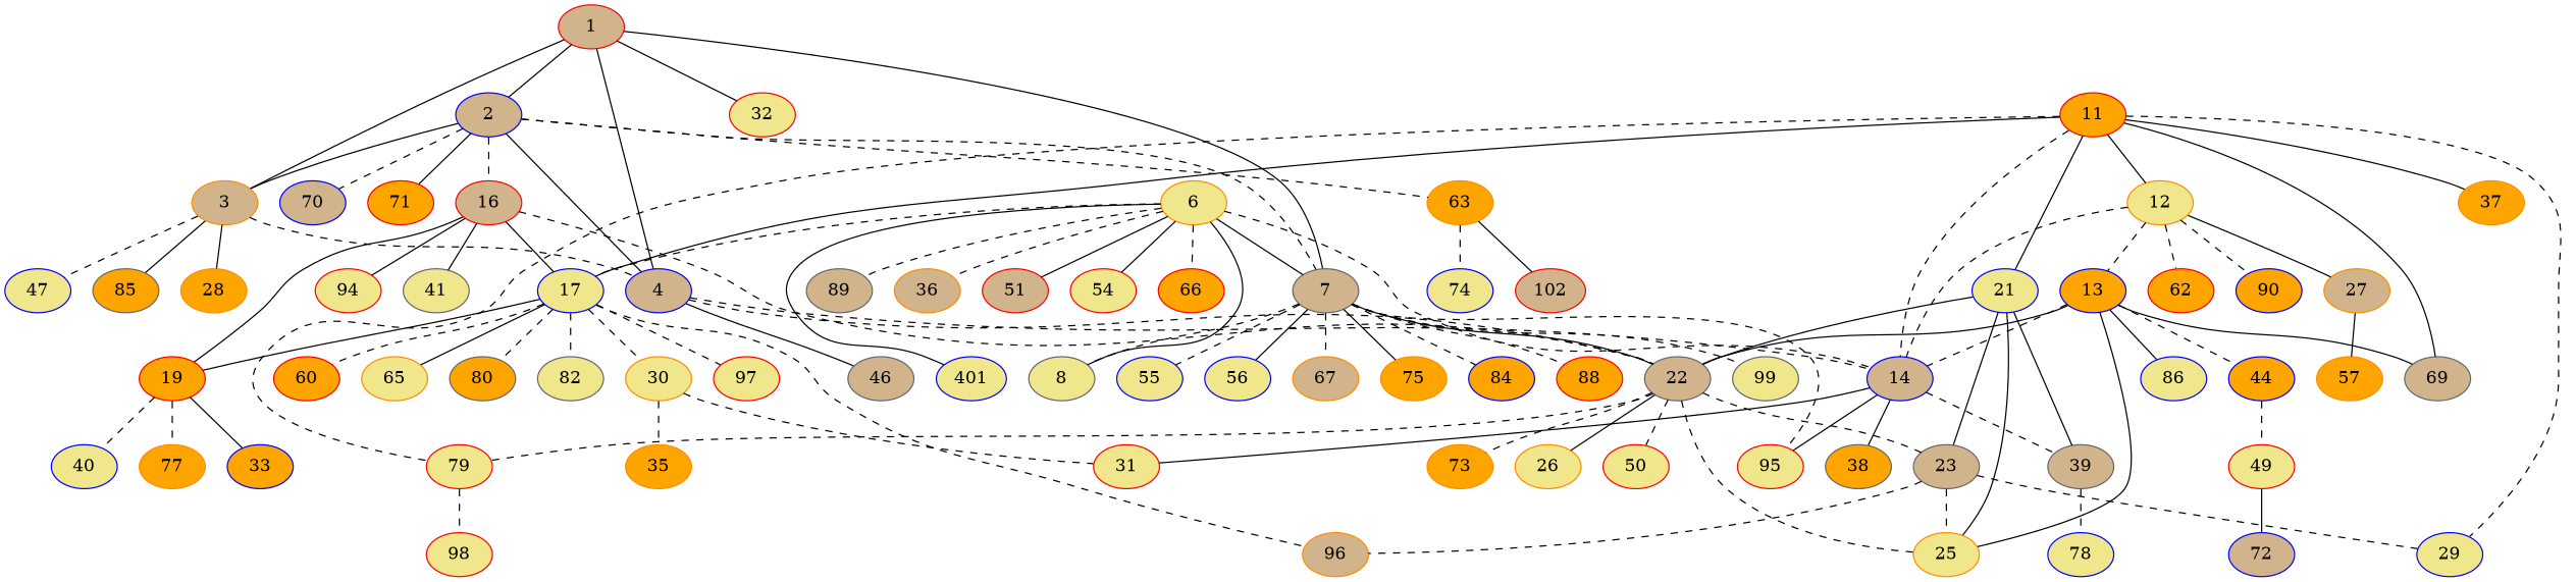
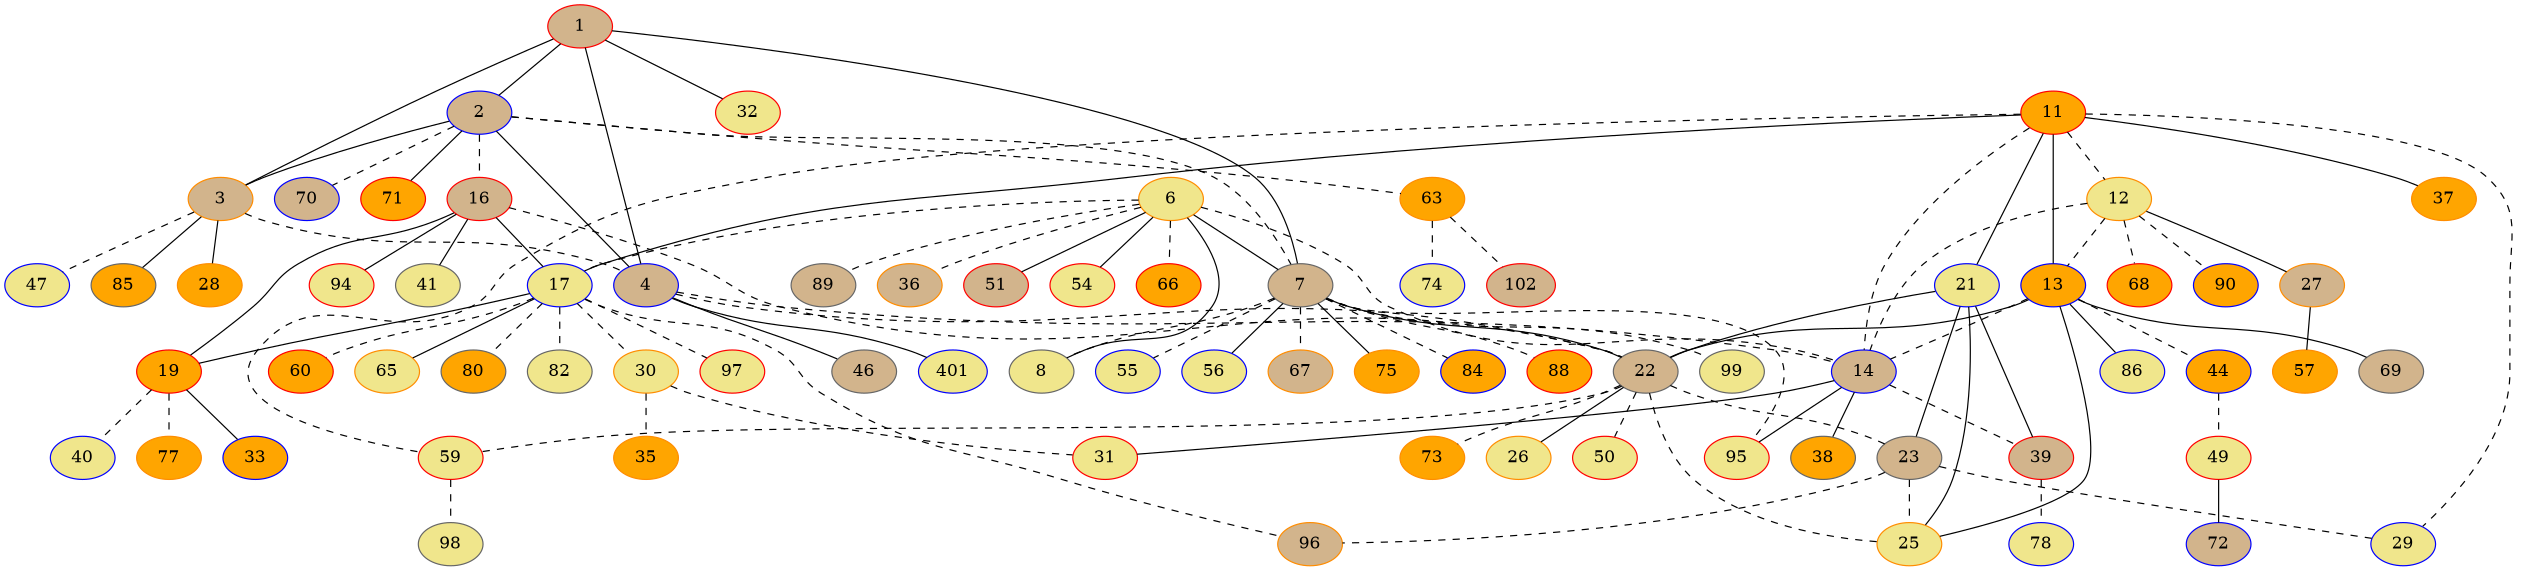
  graph {
    node [color=red fillcolor=khaki style=filled]
    edge [style=dashed]
    1 [fillcolor=tan super="+45"]
    2 [color=blue fillcolor=tan super="+42"]
    3 [color=darkorange fillcolor=tan super="+5"]
    4 [color=blue fillcolor=tan super="+83"]
    7 [color=gray40 fillcolor=tan super="+9"]
    32
    16 [fillcolor=tan super="+20"]
    63 [color=darkorange fillcolor=orange super="+87"]
    70 [color=blue fillcolor=tan]
    71 [fillcolor=orange]
    28 [color=darkorange fillcolor=orange]
    47 [color=blue]
    85 [color=gray40 fillcolor=orange]
    14 [color=blue fillcolor=tan super="+92"]
    22 [color=gray40 fillcolor=tan super="+24"]
    46 [color=gray40 fillcolor=tan super="+76"]
    8 [color=gray40]
    55 [color=blue]
    56 [color=blue]
    67 [color=darkorange fillcolor=tan]
    75 [color=darkorange fillcolor=orange]
    84 [color=blue fillcolor=orange]
    88 [fillcolor=orange]
    95
    99 [color=gray40]
    17 [color=blue super="+18"]
    19 [fillcolor=orange super="+64"]
    41 [color=gray40]
    94
    74 [color=blue]
    102 [fillcolor=tan]
    31
    38 [color=gray40 fillcolor=orange]
-   39 [color=gray40 fillcolor=tan super="+53"]
-   79 [super="+81"]
+   39 [fillcolor=tan super="+53"]
+   79 [super="+81" label=59]
    25 [color=darkorange]
    23 [color=gray40 fillcolor=tan super="+58"]
    26 [color=darkorange super="+62"]
    50
    73 [color=darkorange fillcolor=orange]
    6 [color=darkorange super="+10"]
    36 [color=darkorange fillcolor=tan]
    51 [fillcolor=tan]
    54 [super="+93"]
    66 [fillcolor=orange]
    89 [color=gray40 fillcolor=tan]
    n47 [color=blue label=401]
    30 [color=darkorange super="+48"]
    60 [fillcolor=orange]
    65 [color=darkorange super="+100"]
    80 [color=gray40 fillcolor=orange]
    82 [color=gray40]
    96 [color=darkorange fillcolor=tan]
    97
    11 [fillcolor=orange super="+15"]
    12 [color=darkorange super="+91"]
    13 [color=blue fillcolor=orange super="+52"]
    21 [color=blue super="+34"]
    29 [color=blue super="+59"]
    37 [color=darkorange fillcolor=orange]
    27 [color=darkorange fillcolor=tan super="+43"]
-   68 [fillcolor=orange label=62]
+   68 [fillcolor=orange]
    90 [color=blue fillcolor=orange]
    44 [color=blue fillcolor=orange]
    69 [color=gray40 fillcolor=tan]
    86 [color=blue]
-   98
+   98 [color=gray40]
    57 [color=darkorange fillcolor=orange]
    49
    78 [color=blue]
    33 [color=blue fillcolor=orange]
    40 [color=blue]
    77 [color=darkorange fillcolor=orange]
    35 [color=darkorange fillcolor=orange]
    72 [color=blue fillcolor=tan]
    1 -- 2 [style=solid]
    1 -- 3 [style=solid weight=2]
    1 -- 4 [style=solid]
    1 -- 7 [style=solid]
    1 -- 32 [style=solid]
    2 -- 3 [style=solid weight=2]
    2 -- 4 [style=solid]
    2 -- 7
    2 -- 16
    2 -- 63
    2 -- 70
    2 -- 71 [style=solid]
    3 -- 4 [weight=2]
    3 -- 28 [style=solid]
    3 -- 47
    3 -- 85 [style=solid]
    4 -- 14
    4 -- 22
    4 -- 46 [style=solid]
    7 -- 22 [style=solid]
    7 -- 8 [weight=2]
    7 -- 55
    7 -- 56 [style=solid]
    7 -- 67
    7 -- 75 [style=solid]
    7 -- 84
    7 -- 88
    7 -- 95
    7 -- 99
    16 -- 22
    16 -- 17 [style=solid weight=4]
    16 -- 19 [style=solid weight=2]
    16 -- 41 [style=solid]
    16 -- 94 [style=solid]
    63 -- 74
-   63 -- 102 [style=solid]
+   63 -- 102
    14 -- 95 [style=solid]
    14 -- 31 [style=solid]
    14 -- 38 [style=solid]
    14 -- 39
    22 -- 79
    22 -- 25 [weight=2]
    22 -- 23 [weight=2]
    22 -- 26 [style=solid]
    22 -- 50
    22 -- 73
    17 -- 19 [style=solid weight=2]
    17 -- 30
    17 -- 60
    17 -- 65 [style=solid]
    17 -- 80
    17 -- 82
    17 -- 96
    17 -- 97
    19 -- 33 [style=solid]
    19 -- 40
    19 -- 77
    39 -- 78
    79 -- 98
    23 -- 25
    23 -- 96
    23 -- 29
    6 -- 7 [style=solid weight=4]
    6 -- 14
    6 -- 8 [style=solid weight=2]
    6 -- 17
    6 -- 36
    6 -- 51 [style=solid]
    6 -- 54 [style=solid]
    6 -- 66
    6 -- 89
-   6 -- n47 [style=solid]
+   4 -- n47 [style=solid]
    30 -- 31
    30 -- 35
    11 -- 14 [weight=2]
    11 -- 17 [style=solid]
    11 -- 79
-   11 -- 12 [style=solid weight=2]
-   11 -- 69 [style=solid weight=2]
+   11 -- 12 [weight=2]
+   11 -- 13 [style=solid weight=2]
    11 -- 21 [style=solid]
    11 -- 29
    11 -- 37 [style=solid]
    12 -- 14
    12 -- 13
    12 -- 27 [style=solid]
    12 -- 68
    12 -- 90
    13 -- 14
    13 -- 22 [style=solid]
    13 -- 25 [style=solid]
    13 -- 44
    13 -- 69 [style=solid]
    13 -- 86 [style=solid]
    21 -- 22 [style=solid weight=2]
    21 -- 39 [style=solid]
    21 -- 25 [style=solid]
    21 -- 23 [style=solid]
    27 -- 57 [style=solid]
    44 -- 49
    49 -- 72 [style=solid]
  }
